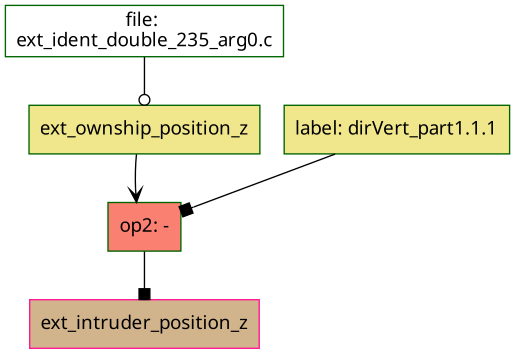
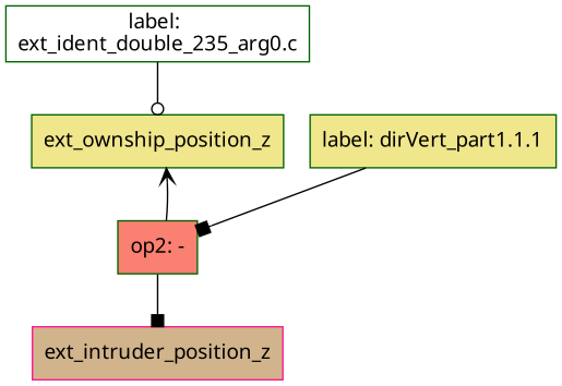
  digraph {
    fontname="Noto Sans"
    node [color=darkgreen fillcolor=khaki fontname="Noto Sans" shape=box style=filled]
    edge [arrowhead=box fontname="Noto Sans"]
-   n1 [fillcolor=white label="file: \next_ident_double_235_arg0.c"]
+   n1 [fillcolor=white label="label: \next_ident_double_235_arg0.c"]
    n2 [label=ext_ownship_position_z]
    n3 [label="label: dirVert_part1.1.1"]
    n4 [fillcolor=salmon label="op2: -"]
    n5 [color=deeppink fillcolor=tan label=ext_intruder_position_z]
    n1 -> n2 [arrowhead=odot]
    n3 -> n4
-   n2 -> n4 [arrowhead=vee]
+   n4 -> n2 [arrowhead=vee]
    n4 -> n5
  }
